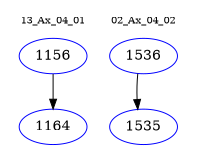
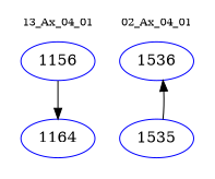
  digraph {
    node [color=blue]
    edge [color=black]
    n1 [label=1156]
    n2 [label=1164]
    n3 [label=1536]
    n4 [label=1535]
    subgraph cluster_1 {
      color=white
      fontsize=10
      label="13_Ax_04_01"
      n1
      n2
    }
    subgraph cluster_2 {
      color=white
      fontsize=10
-     label="02_Ax_04_02"
+     label="02_Ax_04_01"
      n3
      n4
    }
    n1 -> n2
-   n3 -> n4
+   n4 -> n3
  }
